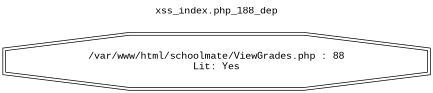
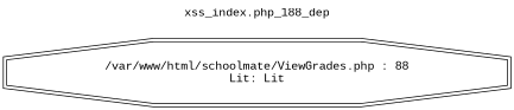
  digraph {
    label="xss_index.php_188_dep"
    labelloc=t
    fontname="Liberation Mono"
-   n1 [label="/var/www/html/schoolmate/ViewGrades.php : 88\nLit: Yes\n" shape=doubleoctagon fontname="Liberation Mono"]
+   n1 [label="/var/www/html/schoolmate/ViewGrades.php : 88\nLit: Lit\n" shape=doubleoctagon fontname="Liberation Mono"]
  }
